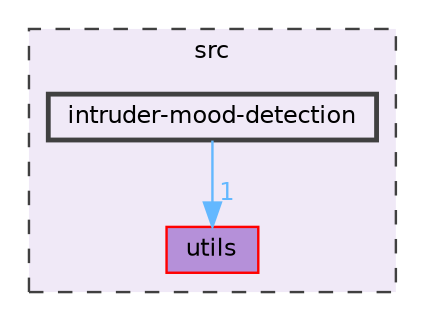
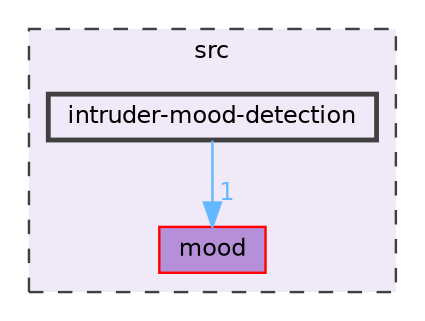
  digraph {
    compound=true
    node [fontname=Helvetica fontsize=10 shape=box]
-   n1 [color=red fillcolor="#b590d9" height=0.2 label=utils style=filled width=0.4]
+   n1 [color=red fillcolor="#b590d9" height=0.2 label=mood style=filled width=0.4]
    n2 [color=grey25 fillcolor="#f0e9f7" height=0.2 label="intruder-mood-detection" style="filled,bold" width=0.4]
    subgraph cluster_1 {
      bgcolor="#f0e9f7"
      fontname=Helvetica
      fontsize=10
      label=src
      pencolor=grey25
      style="filled,dashed"
      n1
      n2
    }
    n2 -> n1 [color=steelblue1 fontcolor=steelblue1 fontname=Helvetica fontsize=10 headlabel=1 labeldistance=1.5 labelfontname=Helvetica labelfontsize=10]
  }
